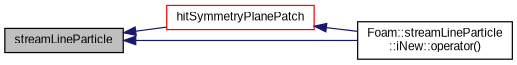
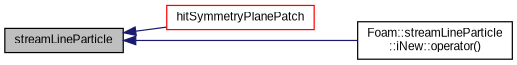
  digraph {
    fontname="Liberation Sans"
    rankdir=LR
    node [color=black fontname="Liberation Sans" fontsize=10 shape=record]
    edge [color=midnightblue dir=back fontname="Liberation Sans" fontsize=10 labelfontname=Helvetica labelfontsize=10 style=solid]
    n1 [fillcolor=grey75 fontcolor=black height=0.2 label=streamLineParticle style=filled width=0.4]
    n2 [color=red height=0.2 label=hitSymmetryPlanePatch width=0.4]
    n3 [height=0.2 label="Foam::streamLineParticle\l::iNew::operator()" width=0.4]
    n1 -> n2
    n1 -> n3
-   n2 -> n3
  }
